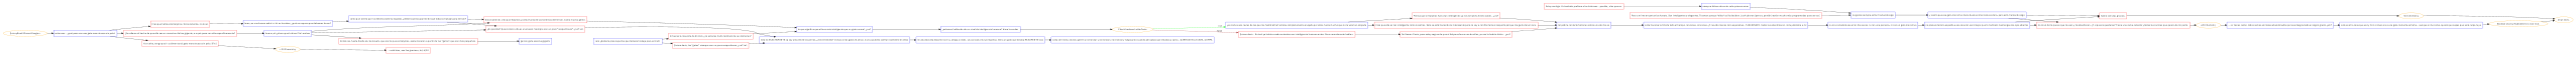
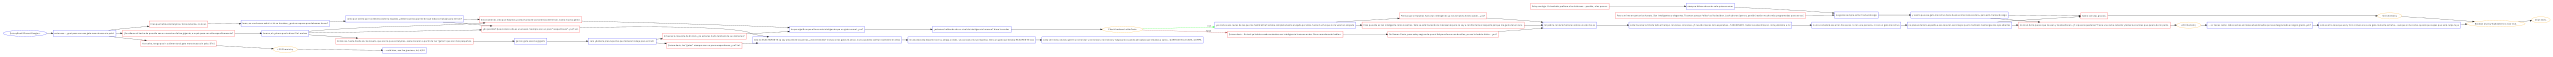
  digraph {
    fontname="IBM Plex Sans"
    rankdir=LR
    node [color=blue fontname="IBM Plex Sans" shape=box]
    edge [fontname="IBM Plex Sans"]
-   "QuincyRank3Convo3 begins." [color=orange shape=""]
+   "QuincyRank3Convo3 begins." [shape=""]
    n2 [label="entonces... ¿qué pasa con ese gato monstruoso sin pelo?"]
    n3 [color=red label="Creo que hablas de Kalymos. Sinceramente, no lo sé."]
    n4 [color=red label="¿Te refieres al hecho de que ella sea un monstruo felino gigante, o a qué pasa con ella específicamente?"]
    n5 [color=red label="Ya vuelvo, tengo que ir a alimentar al gato monstruoso sin pelo. [Fin]"]
    n6 [label="lmao, es una buena señal. si tú no lo sabes, ¿qué se supone que debemos hacer?"]
    n7 [label="bueno, ok ¿ahora que lo dices? lol. ambos"]
    n8 [color=orange label="+20 Chemistry" shape=""]
    n9 [label="como que siento que no debería darle la espalda. ¿debería preocuparme de que todavía trabaje para entrati?"]
    n10 [color=red label="Entonces, hasta donde sé, los kavats, que son lo que es Kalymos, evolucionaron a partir de tus \"gatos\", que son más pequeños."]
    n11 [color=red label="Sinceramente, creo que Kalymos ya está harta de las tonterías de Entrati. Como mucha gente."]
    n12 [color=red label="¿Es posible? Quiero decir, ella es una kavat. Siempre son un poco *sospechosos*, ¿no? Lol."]
-   n13 [color=red label="... está bien, eso fue gracioso, lol, 6/10"]
+   n13 [label="... está bien, eso fue gracioso, lol, 6/10"]
    n14 [label="genial. gata asesina gigante"]
    n15 [label="lo que significa que ella es más inteligente que un gato normal, ¿no?"]
    n16 [label="esto es EXACTAMENTE xq soy amante de los perros, ¿me entiendes? incluso si los gatos te aman, nunca puedes confiar realmente en ellos"]
    n17 [label="pero ¿debería preocuparme que todavía trabaje para entrati?"]
    n18 [label="¿estamos hablando de un nivel de inteligencia humana? dime la verdad"]
    n19 [label="mi abuela solía dejarme con su amiga a veces. una anciana muy simpática. tenía un gato que estaba REALMENTE loco"]
    "Chat ends." [color=orange shape=""]
    n21 [color=red label="Quiero decir, los \"gatos\" siempre son un poco sospechosos, ¿no? Lol."]
    n22 [color=red label="Si fueras la mascota de Entrati, ¿no estarías harto también de sus tonterías?"]
    n23 [color=orange label="Check boolean LettieCavia" shape=""]
    n24 [label="solía ser lindo y dulce y gentil y ronronear y ronronear y ronronear y luego justo cuando pensabas que estabas a salvo... GARRAS EN LA CARA, COMPA"]
    n25 [label="¿es como esos cavias de las que me habló lettie? estaba completamente enojada por ellos, hacía mucho que no la veía tan enojada"]
    n26 [color=red label="Quiero decir... Entrati ya había creado animales con inteligencia humana antes. Pero normalmente hablan."]
    n27 [color=red label="Creo que ella es tan inteligente como nosotros. Solo se está haciendo la interesante pero no voy a confrontarla al respecto porque me gusta tener cara."]
    n28 [color=red label="Píenso que si Kalymos fuera tan inteligente, ya nos lo habría hecho saber... ¿no?"]
    n29 [color=red label="Se llaman Cavia, pero estoy segura de que si Kalymos fuera una de ellos, ya nos lo habría dicho... ¿no?"]
    n30 [label="lol podría contarte historias sobre una de mis ex"]
    n31 [color=red label="Pero a mí me encantan los kavats. Son inteligentes y elegantes. Te aman porque *ellos* así lo deciden. Los kubrows (perros, perdón) están mucho más programados para ser así."]
    n32 [label="los gatos siempre están tramando algo"]
    n33 [color=red label="Estoy contigo. Yo también prefiero a los kubrows... perdón, a los perros."]
    n34 [label="siempre felices de verte. solo quieren amor"]
    n35 [label="solía hacerse la tímida todo el tiempo. ronroneo, ronroneo. ¿Y cuando menos te lo esperabas...? ASESINATO. todos la subestimaron. incluyéndome a mí"]
    n36 [label="y siento que esa gata monstruo tiene buenas intenciones ahora, pero está tramando algo"]
    n37 [label="nunca cometeré ese error dos veces. ni con una persona, ni con un gato monstruo"]
    n38 [color=red label="No lo sé. Sé lo que es que te usen y te abandonen. ¿Y si quiere quedarse? Tiene una cama caliente y todas las caricias que quiera de mi parte."]
    n39 [color=red label="Sabio consejo, gracias."]
    n40 [label="no planeo darle la espalda a esa cosa lol, será mejor que tú también mantengas los ojos abiertos"]
    n41 [color=orange label="+20 Chemistry" shape=""]
    n42 [color=orange label="+10 Chemistry" shape=""]
    n43 [label="... sí, tienes razón. todos somos animales abandonados por ese desgraciado en algún grado, ¿eh?"]
    n44 [label="solo es otra cosa que usó y tiró, incluso si es una gata mutante extraña... aunque si me come, quiero que sepas que será culpa tuya"]
    n45 [color=orange label="Boolean QuincyToySoldier1 is now true." shape=""]
    "QuincyRank3Convo3 begins." -> n2
    n2 -> n3
    n2 -> n4
    n2 -> n5
    n3 -> n6
    n4 -> n7
    n5 -> n8
    n6 -> n9
    n7 -> n10
    n7 -> n11
    n7 -> n12
    n8 -> n13
    n9 -> n11
    n9 -> n12
    n10 -> n14
    n11 -> n15
    n12 -> n16
+   n14 -> n17
    n15 -> n18
    n16 -> n19
    n17 -> n21
    n17 -> n22
    n18 -> n23
    n19 -> n24
    n21 -> n16
    n22 -> n15
    n23 -> n25 [color=green label=true]
    n23 -> n26 [color=brown label=false]
    n25 -> n27
    n25 -> n28
    n26 -> n29
    n27 -> n30
    n28 -> n30
    n29 -> n30
    n30 -> n35
    n31 -> n32
    n32 -> n36
    n33 -> n34
    n34 -> n32
    n35 -> n37
    n36 -> n38
    n36 -> n39
    n37 -> n40
    n38 -> n41
    n39 -> n42
    n40 -> n38
    n40 -> n39
    n41 -> n43
-   n42 -> "Chat ends."
+   n42 -> n45
    n43 -> n44
    n44 -> n45
    n45 -> "Chat ends."
  }
